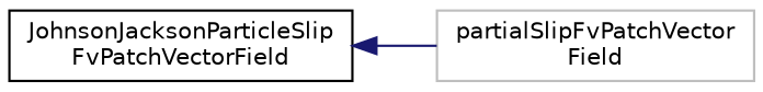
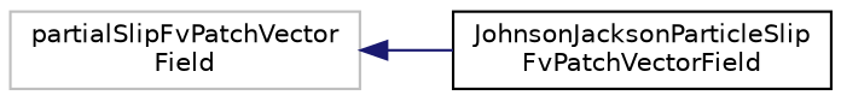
  digraph {
    rankdir=LR
    node [fontname=Helvetica fontsize=10 shape=record]
    n1 [color=grey75 height=0.2 label="partialSlipFvPatchVector\lField" width=0.4]
    n2 [color=black height=0.2 label="JohnsonJacksonParticleSlip\lFvPatchVectorField" width=0.4]
-   n2 -> n1 [color=midnightblue dir=back fontname=Helvetica fontsize=10 labelfontname=Helvetica labelfontsize=10 style=solid]
+   n1 -> n2 [color=midnightblue dir=back fontname=Helvetica fontsize=10 labelfontname=Helvetica labelfontsize=10 style=solid]
  }
